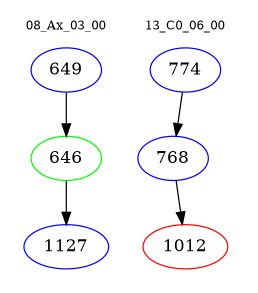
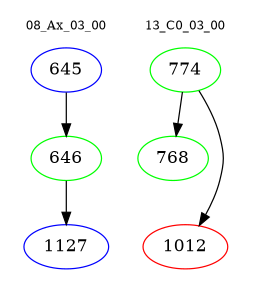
  digraph {
    node [color=blue]
    edge [color=black]
-   n1 [label=649]
+   n1 [label=645]
    n2 [color=green label=646]
    n3 [label=1127]
-   n4 [label=774]
-   n5 [label=768]
+   n4 [color=green label=774]
+   n5 [color=green label=768]
    n6 [color=red label=1012]
    subgraph cluster_1 {
      color=white
      fontsize=10
      label="08_Ax_03_00"
      n1
      n2
      n3
    }
    subgraph cluster_2 {
      color=white
      fontsize=10
-     label="13_C0_06_00"
+     label="13_C0_03_00"
      n4
      n5
      n6
    }
    n1 -> n2
    n2 -> n3
    n4 -> n5
-   n5 -> n6
+   n4 -> n6
  }
